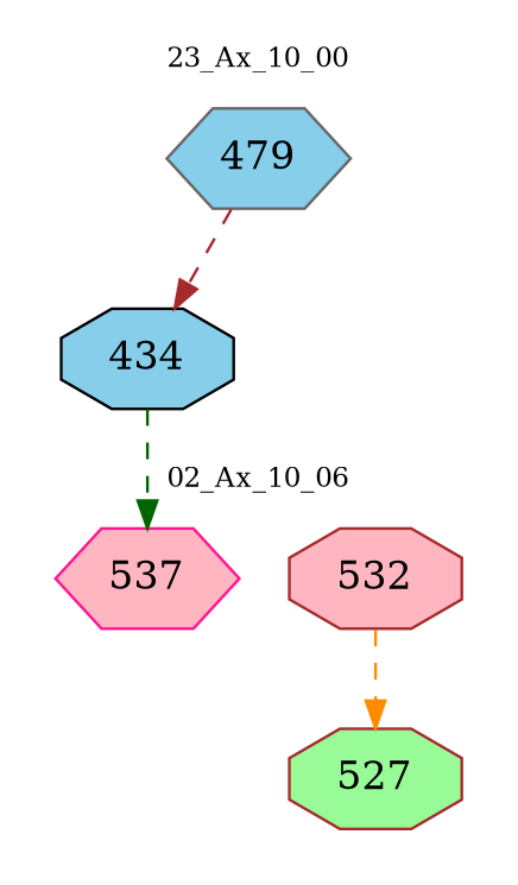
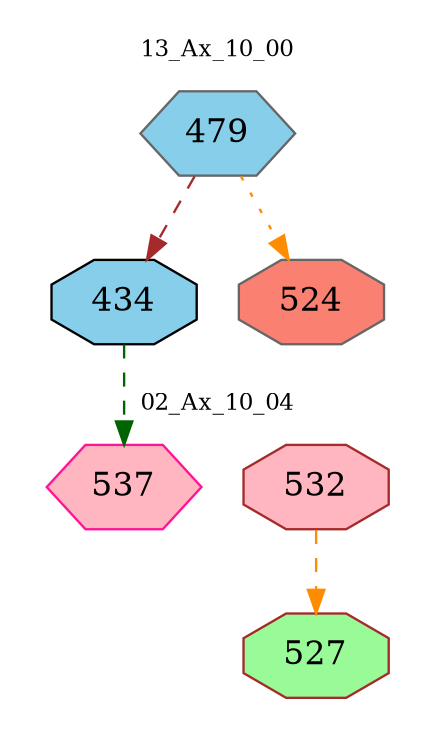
  digraph {
    node [color=brown fillcolor=lightpink shape=octagon style=filled]
    edge [color=darkorange style=dashed]
    n1 [label=532]
    n2 [fillcolor=palegreen label=527]
    n3 [color=deeppink label=537 shape=hexagon]
    n4 [color=gray40 fillcolor=skyblue label=479 shape=hexagon]
    n5 [color=black fillcolor=skyblue label=434]
+   n6 [color=gray40 fillcolor=salmon label=524]
    subgraph cluster_1 {
      color=white
      fontsize=10
-     label="02_Ax_10_06"
+     label="02_Ax_10_04"
      n1
      n2
      n3
    }
    subgraph cluster_2 {
      color=white
      fontsize=10
-     label="23_Ax_10_00"
+     label="13_Ax_10_00"
      n4
      n5
+     n6
    }
    n1 -> n2
    n4 -> n5 [color=brown]
+   n4 -> n6 [style=dotted]
    n5 -> n3 [color=darkgreen]
  }
